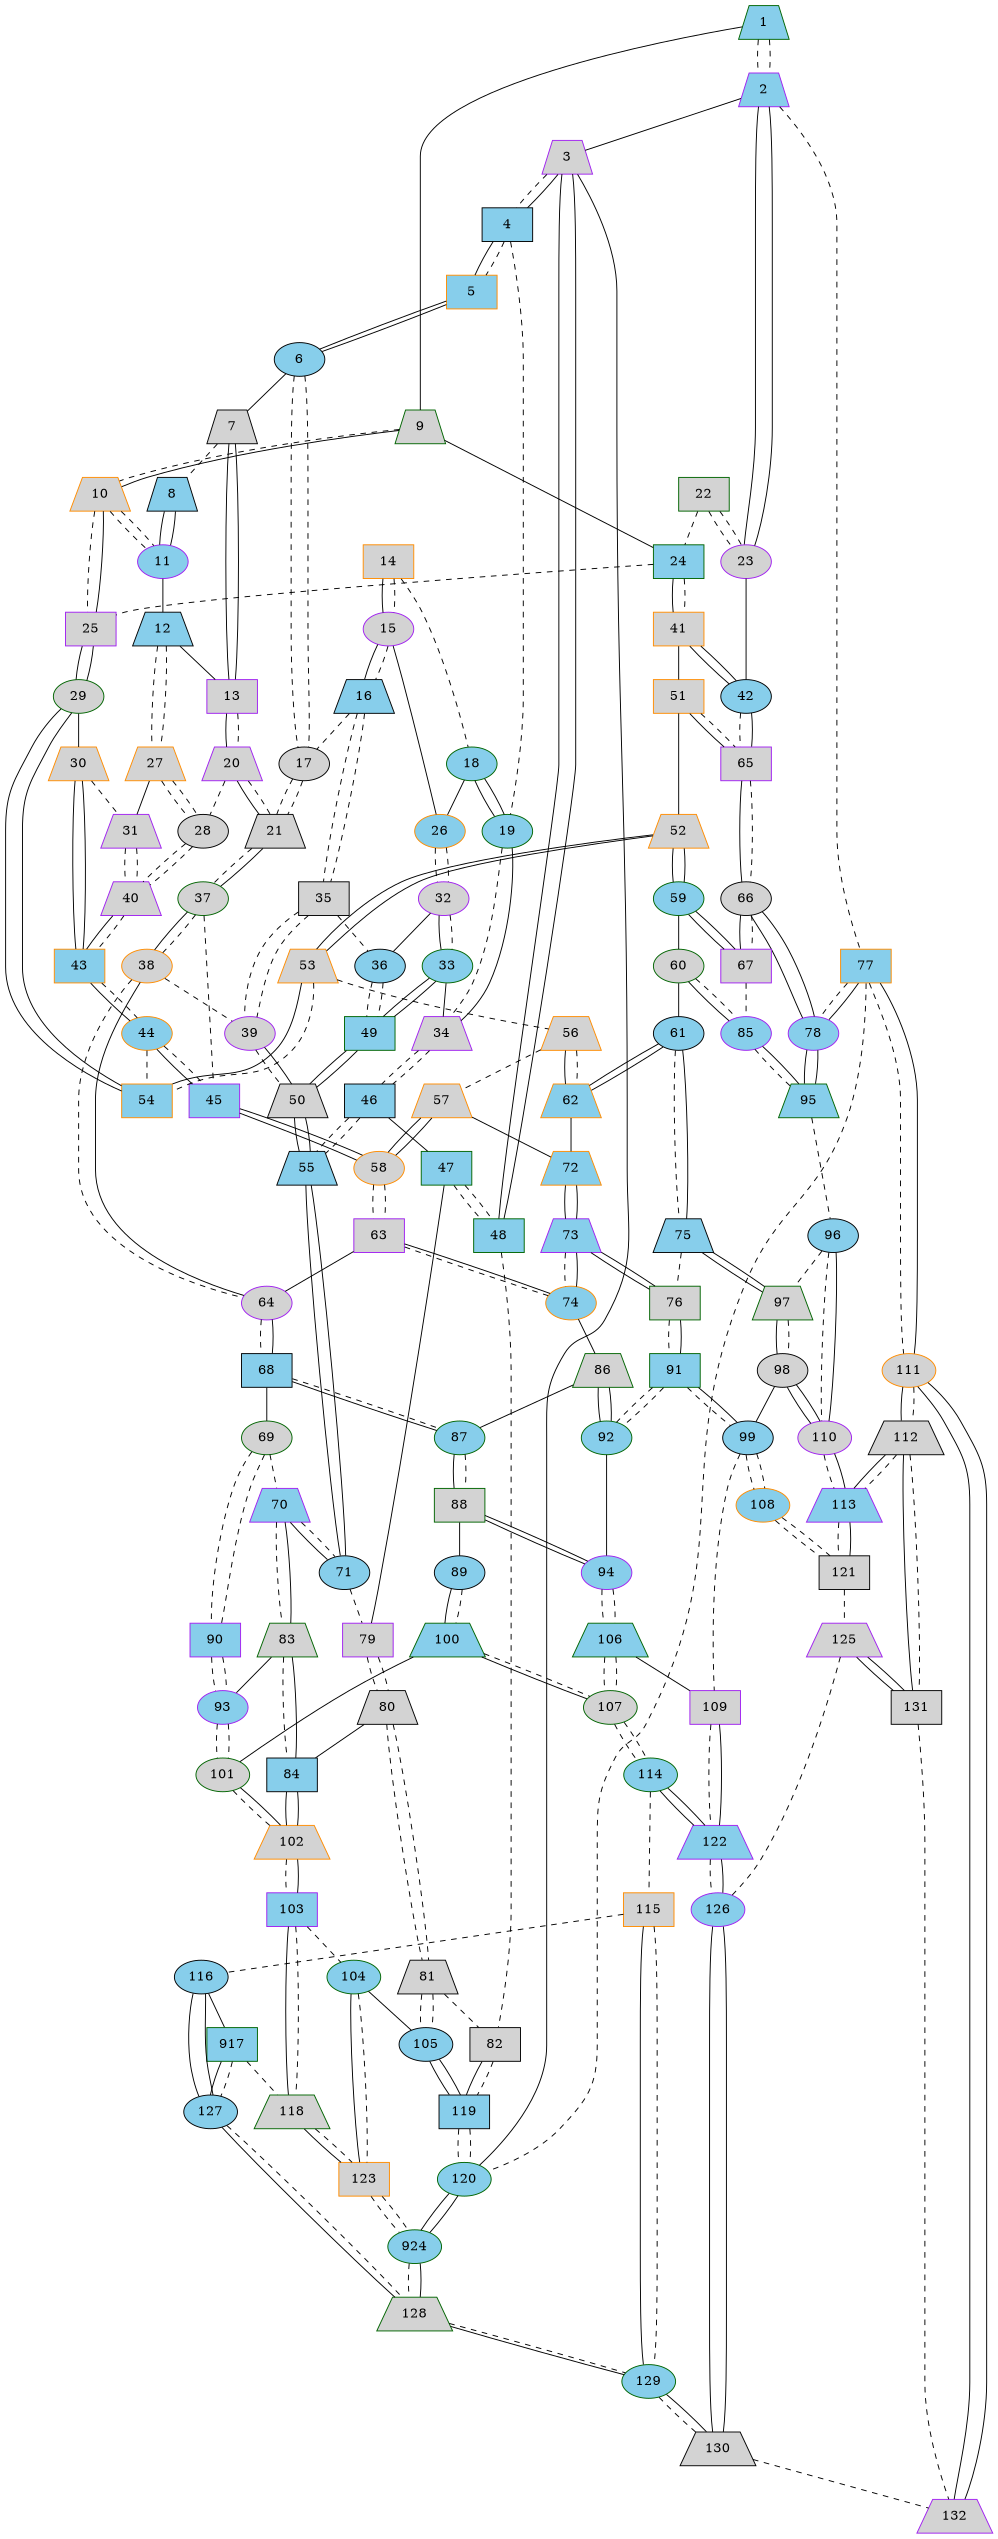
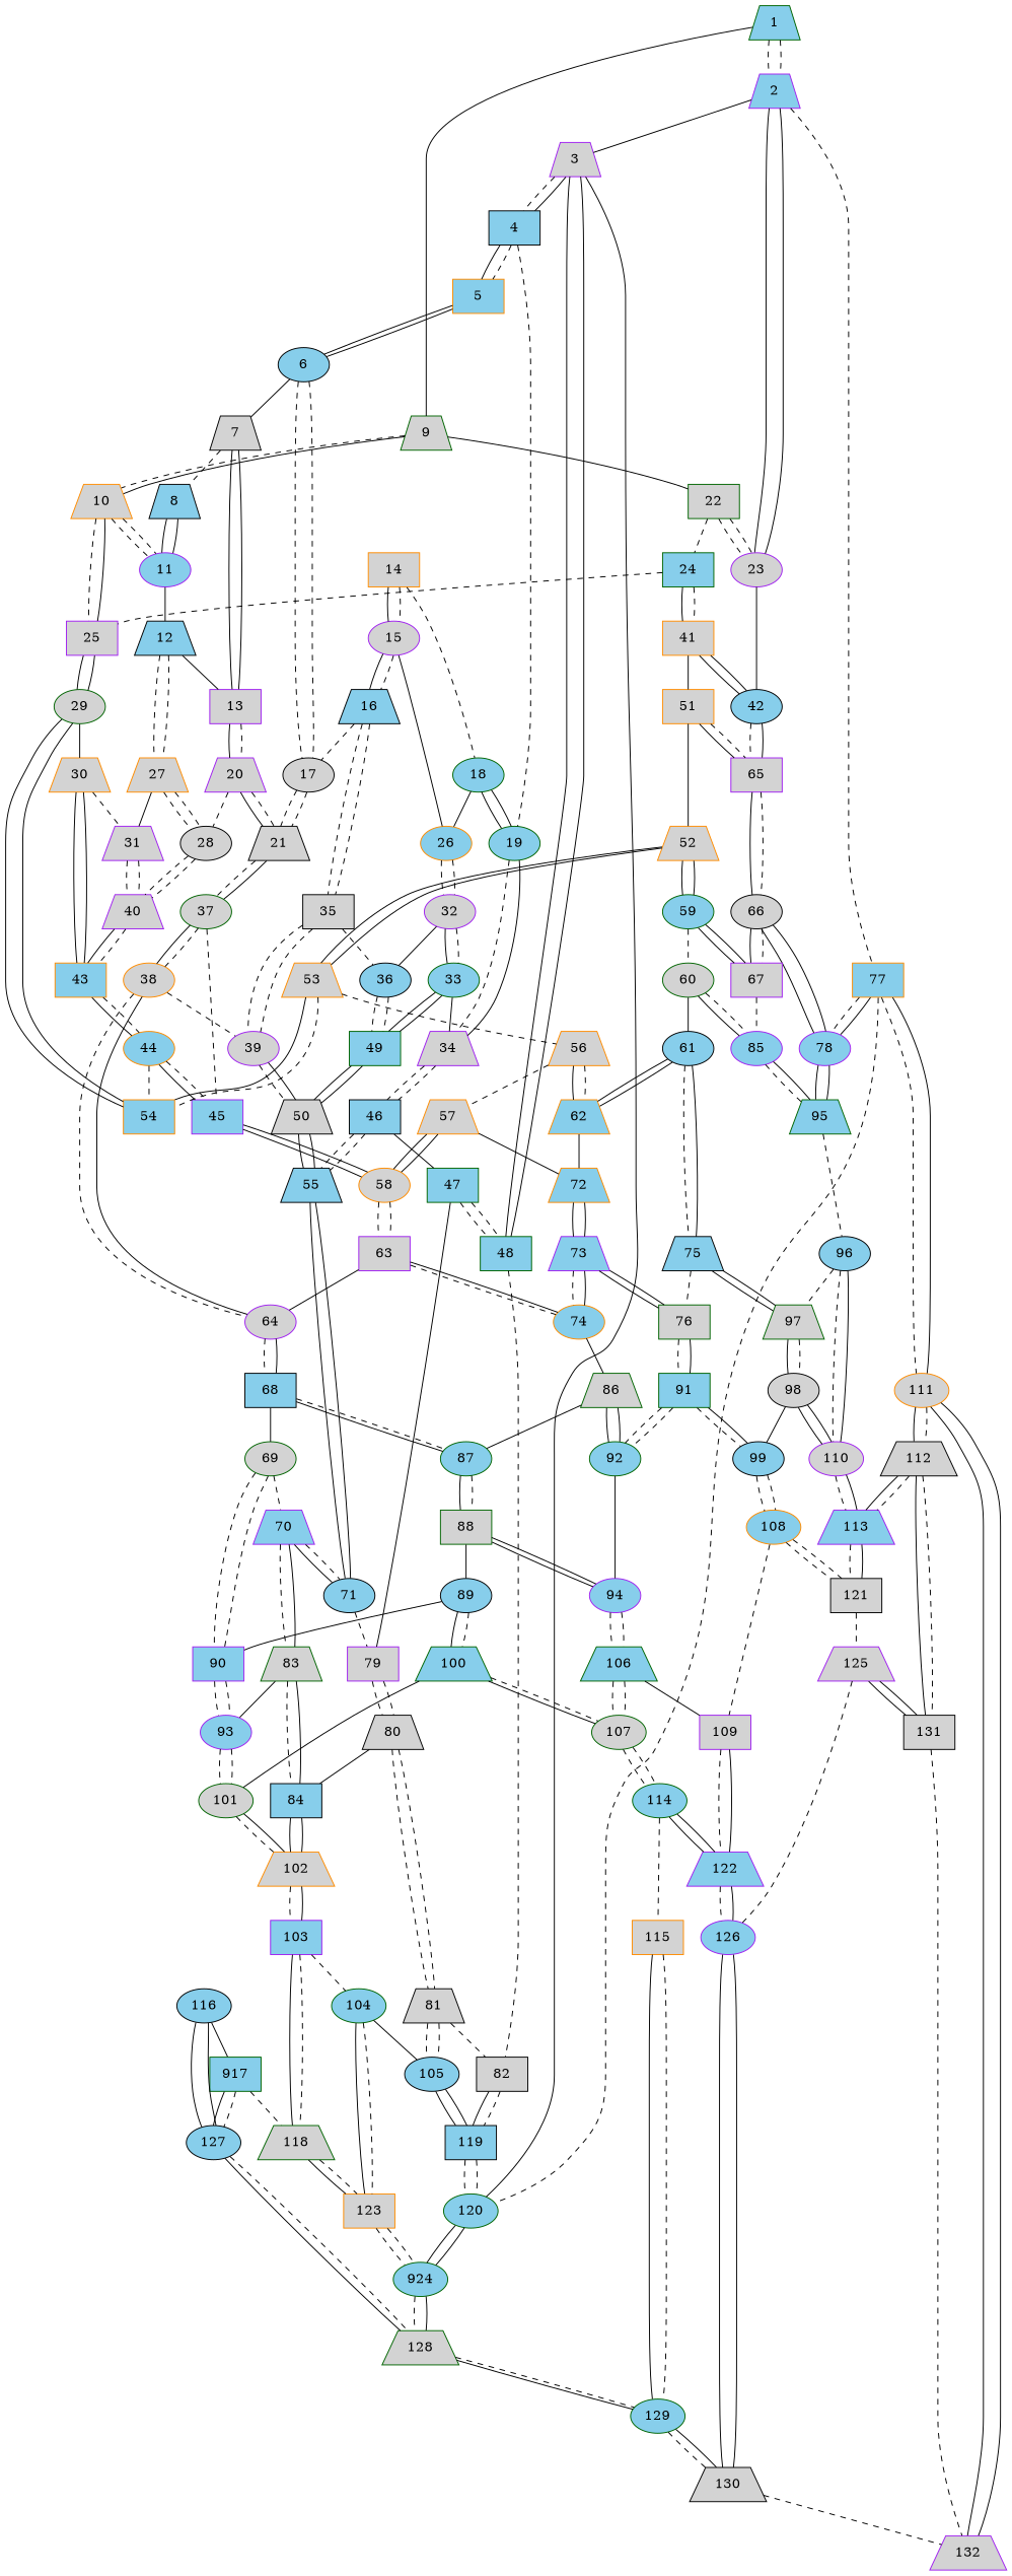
  graph {
    node [color=darkgreen fillcolor=skyblue shape=ellipse style=filled]
    edge [style=solid]
    1 [shape=trapezium]
    2 [color=purple shape=trapezium]
    9 [fillcolor=lightgrey shape=trapezium]
    3 [color=purple fillcolor=lightgrey shape=trapezium]
    23 [color=purple fillcolor=lightgrey]
    77 [color=darkorange shape=box]
    10 [color=darkorange fillcolor=lightgrey shape=trapezium]
    22 [fillcolor=lightgrey shape=box]
    4 [color=black shape=box]
    48 [shape=box]
    120
    42 [color=black]
    78 [color=purple]
    111 [color=darkorange fillcolor=lightgrey]
    5 [color=darkorange shape=box]
    19
    82 [color=black fillcolor=lightgrey shape=box]
    n18 [label=924]
    6 [color=black]
    34 [color=purple fillcolor=lightgrey shape=trapezium]
    7 [color=black fillcolor=lightgrey shape=trapezium]
    17 [color=black fillcolor=lightgrey]
    8 [color=black shape=trapezium]
    13 [color=purple fillcolor=lightgrey shape=box]
    21 [color=black fillcolor=lightgrey shape=trapezium]
    11 [color=purple]
    20 [color=purple fillcolor=lightgrey shape=trapezium]
    12 [color=black shape=trapezium]
    25 [color=purple fillcolor=lightgrey shape=box]
    24 [shape=box]
    29 [fillcolor=lightgrey]
    27 [color=darkorange fillcolor=lightgrey shape=trapezium]
    28 [color=black fillcolor=lightgrey]
    31 [color=purple fillcolor=lightgrey shape=trapezium]
    14 [color=darkorange fillcolor=lightgrey shape=box]
    15 [color=purple fillcolor=lightgrey]
    18
    16 [color=black shape=trapezium]
    26 [color=darkorange]
    35 [color=black fillcolor=lightgrey shape=box]
    32 [color=purple fillcolor=lightgrey]
    36 [color=black]
    39 [color=purple fillcolor=lightgrey]
    37 [fillcolor=lightgrey]
    46 [color=black shape=box]
    40 [color=purple fillcolor=lightgrey shape=trapezium]
    38 [color=darkorange fillcolor=lightgrey]
    45 [color=purple shape=box]
    41 [color=darkorange fillcolor=lightgrey shape=box]
    65 [color=purple fillcolor=lightgrey shape=box]
    51 [color=darkorange fillcolor=lightgrey shape=box]
    30 [color=darkorange fillcolor=lightgrey shape=trapezium]
    54 [color=darkorange shape=box]
    33
    43 [color=darkorange shape=box]
    44 [color=darkorange]
    49 [shape=box]
    50 [color=black fillcolor=lightgrey shape=trapezium]
    47 [shape=box]
    55 [color=black shape=trapezium]
    64 [color=purple fillcolor=lightgrey]
    58 [color=darkorange fillcolor=lightgrey]
    68 [color=black shape=box]
    52 [color=darkorange fillcolor=lightgrey shape=trapezium]
    66 [color=black fillcolor=lightgrey]
    63 [color=purple fillcolor=lightgrey shape=box]
    79 [color=purple fillcolor=lightgrey shape=box]
    71 [color=black]
    80 [color=black fillcolor=lightgrey shape=trapezium]
    119 [color=black shape=box]
    53 [color=darkorange fillcolor=lightgrey shape=trapezium]
    59
    56 [color=darkorange fillcolor=lightgrey shape=trapezium]
    60 [fillcolor=lightgrey]
    67 [color=purple fillcolor=lightgrey shape=box]
    57 [color=darkorange fillcolor=lightgrey shape=trapezium]
    62 [color=darkorange shape=trapezium]
    72 [color=darkorange shape=trapezium]
    73 [color=purple shape=trapezium]
    74 [color=darkorange]
    61 [color=black]
    85 [color=purple]
    75 [color=black shape=trapezium]
    95 [shape=trapezium]
    76 [fillcolor=lightgrey shape=box]
    97 [fillcolor=lightgrey shape=trapezium]
    86 [fillcolor=lightgrey shape=trapezium]
    69 [fillcolor=lightgrey]
    87
    70 [color=purple shape=trapezium]
    90 [color=purple shape=box]
    88 [fillcolor=lightgrey shape=box]
    83 [fillcolor=lightgrey shape=trapezium]
    93 [color=purple]
    84 [color=black shape=box]
    91 [shape=box]
    92
    98 [color=black fillcolor=lightgrey]
    99 [color=black]
    112 [color=black fillcolor=lightgrey shape=trapezium]
    132 [color=purple fillcolor=lightgrey shape=trapezium]
    96 [color=black]
    81 [color=black fillcolor=lightgrey shape=trapezium]
    105 [color=black]
    102 [color=darkorange fillcolor=lightgrey shape=trapezium]
    101 [fillcolor=lightgrey]
    103 [color=purple shape=box]
    94 [color=purple]
    89 [color=black]
    100 [shape=trapezium]
    106 [shape=trapezium]
    107 [fillcolor=lightgrey]
    108 [color=darkorange]
    109 [color=purple fillcolor=lightgrey shape=box]
    110 [color=purple fillcolor=lightgrey]
    113 [color=purple shape=trapezium]
    121 [color=black fillcolor=lightgrey shape=box]
    114
    104
    118 [fillcolor=lightgrey shape=trapezium]
    123 [color=darkorange fillcolor=lightgrey shape=box]
    122 [color=purple shape=trapezium]
    115 [color=darkorange fillcolor=lightgrey shape=box]
    125 [color=purple fillcolor=lightgrey shape=trapezium]
    126 [color=purple]
    131 [color=black fillcolor=lightgrey shape=box]
    116 [color=black]
    129
    n129 [label=917 shape=box]
    127 [color=black]
    130 [color=black fillcolor=lightgrey shape=trapezium]
    128 [fillcolor=lightgrey shape=trapezium]
    1 -- 2 [style=dashed]
    1 -- 2 [style=dashed]
    1 -- 9
    2 -- 3
    2 -- 23
    2 -- 23
    2 -- 77 [style=dashed]
    9 -- 10 [style=dashed]
    9 -- 10
-   9 -- 24
+   9 -- 22
    3 -- 4 [style=dashed]
    3 -- 4
    3 -- 48
    3 -- 48
    3 -- 120
    23 -- 42
    77 -- 120 [style=dashed]
    77 -- 78 [style=dashed]
    77 -- 78
    77 -- 111 [style=dashed]
    77 -- 111
    10 -- 11 [style=dashed]
    10 -- 11 [style=dashed]
    10 -- 25 [style=dashed]
    10 -- 25
    22 -- 23 [style=dashed]
    22 -- 23 [style=dashed]
    22 -- 24 [style=dashed]
    4 -- 5
    4 -- 5 [style=dashed]
    4 -- 19 [style=dashed]
    48 -- 82 [style=dashed]
    120 -- n18
    120 -- n18
    42 -- 65 [style=dashed]
    42 -- 65
    78 -- 95
    78 -- 95
    111 -- 112
    111 -- 112 [style=dashed]
    111 -- 132
    111 -- 132
    5 -- 6
    5 -- 6
    19 -- 34 [style=dashed]
    19 -- 34
    82 -- 119
    82 -- 119 [style=dashed]
    n18 -- 128 [style=dashed]
    n18 -- 128
    6 -- 7
    6 -- 17 [style=dashed]
    6 -- 17 [style=dashed]
    34 -- 46 [style=dashed]
    34 -- 46 [style=dashed]
    7 -- 8 [style=dashed]
    7 -- 13
    7 -- 13
    17 -- 21 [style=dashed]
    17 -- 21 [style=dashed]
    8 -- 11
    8 -- 11
    13 -- 20
    13 -- 20 [style=dashed]
    21 -- 37 [style=dashed]
    21 -- 37
    11 -- 12
    20 -- 21
    20 -- 21 [style=dashed]
    20 -- 28 [style=dashed]
    12 -- 13
    12 -- 27 [style=dashed]
    12 -- 27 [style=dashed]
    25 -- 29
    25 -- 29
    24 -- 25 [style=dashed]
    24 -- 41
    24 -- 41 [style=dashed]
    29 -- 30
    29 -- 54
    29 -- 54
    27 -- 28 [style=dashed]
    27 -- 28 [style=dashed]
    27 -- 31
    28 -- 40 [style=dashed]
    28 -- 40 [style=dashed]
    31 -- 40 [style=dashed]
    31 -- 40 [style=dashed]
    14 -- 15
    14 -- 15 [style=dashed]
    14 -- 18 [style=dashed]
    15 -- 16
    15 -- 16 [style=dashed]
    15 -- 26
    18 -- 19
    18 -- 19
    18 -- 26
    16 -- 17 [style=dashed]
    16 -- 35 [style=dashed]
    16 -- 35 [style=dashed]
    26 -- 32 [style=dashed]
    26 -- 32 [style=dashed]
    35 -- 36 [style=dashed]
    35 -- 39 [style=dashed]
    35 -- 39 [style=dashed]
    32 -- 36
    32 -- 33
    32 -- 33 [style=dashed]
    36 -- 49 [style=dashed]
    36 -- 49 [style=dashed]
    39 -- 50 [style=dashed]
    39 -- 50
    37 -- 38
    37 -- 38 [style=dashed]
    37 -- 45 [style=dashed]
    46 -- 47
    46 -- 55 [style=dashed]
    46 -- 55 [style=dashed]
    40 -- 43
    40 -- 43 [style=dashed]
    38 -- 39 [style=dashed]
    38 -- 64 [style=dashed]
    38 -- 64
    45 -- 58
    45 -- 58
    41 -- 42
    41 -- 42
    41 -- 51
    65 -- 66
    65 -- 66 [style=dashed]
    51 -- 65
    51 -- 65 [style=dashed]
    51 -- 52
    30 -- 31 [style=dashed]
    30 -- 43
    30 -- 43
    33 -- 34
    33 -- 49
    33 -- 49
    43 -- 44
    43 -- 44 [style=dashed]
    44 -- 45
    44 -- 45 [style=dashed]
    44 -- 54 [style=dashed]
    49 -- 50
    49 -- 50
    50 -- 55
    50 -- 55
    47 -- 48 [style=dashed]
    47 -- 48 [style=dashed]
    47 -- 79
    55 -- 71
    55 -- 71
    64 -- 68 [style=dashed]
    64 -- 68
    58 -- 63 [style=dashed]
    58 -- 63 [style=dashed]
    68 -- 69
    68 -- 87
    68 -- 87 [style=dashed]
    52 -- 53
    52 -- 53
    52 -- 59
    52 -- 59
    66 -- 78
    66 -- 78
    66 -- 67
    66 -- 67 [style=dashed]
    63 -- 64
    63 -- 74 [style=dashed]
    63 -- 74
    79 -- 80 [style=dashed]
    79 -- 80 [style=dashed]
    71 -- 79 [style=dashed]
    80 -- 84
    80 -- 81 [style=dashed]
    80 -- 81 [style=dashed]
    119 -- 120 [style=dashed]
    119 -- 120 [style=dashed]
    53 -- 54
    53 -- 54 [style=dashed]
    53 -- 56 [style=dashed]
-   59 -- 60
+   59 -- 60 [style=dashed]
    59 -- 67
    59 -- 67
    56 -- 57 [style=dashed]
    56 -- 62
    56 -- 62 [style=dashed]
    60 -- 61
    60 -- 85
    60 -- 85 [style=dashed]
    67 -- 85 [style=dashed]
    57 -- 58
    57 -- 58
    57 -- 72
    62 -- 72
    72 -- 73
    72 -- 73
    73 -- 74 [style=dashed]
    73 -- 74
    73 -- 76
    73 -- 76
    74 -- 86
    61 -- 62
    61 -- 62
    61 -- 75 [style=dashed]
    61 -- 75
    85 -- 95 [style=dashed]
    85 -- 95
    75 -- 76 [style=dashed]
    75 -- 97
    75 -- 97
    95 -- 96 [style=dashed]
    76 -- 91 [style=dashed]
    76 -- 91
    97 -- 98
    97 -- 98 [style=dashed]
    86 -- 87
    86 -- 92
    86 -- 92
    69 -- 70 [style=dashed]
    69 -- 90 [style=dashed]
    69 -- 90 [style=dashed]
    87 -- 88
    87 -- 88 [style=dashed]
    70 -- 71
    70 -- 71 [style=dashed]
    70 -- 83 [style=dashed]
    70 -- 83
    90 -- 93 [style=dashed]
    90 -- 93 [style=dashed]
    88 -- 94
    88 -- 94
    88 -- 89
    83 -- 93
    83 -- 84 [style=dashed]
    83 -- 84
    93 -- 101 [style=dashed]
    93 -- 101 [style=dashed]
    84 -- 102
    84 -- 102
    91 -- 92 [style=dashed]
    91 -- 92 [style=dashed]
    91 -- 99 [style=dashed]
    91 -- 99
    92 -- 94
    98 -- 99
    98 -- 110
    98 -- 110
    99 -- 108 [style=dashed]
    99 -- 108 [style=dashed]
    112 -- 113
    112 -- 113 [style=dashed]
    112 -- 131
    112 -- 131 [style=dashed]
    96 -- 97 [style=dashed]
    96 -- 110 [style=dashed]
    96 -- 110
    81 -- 82 [style=dashed]
    81 -- 105 [style=dashed]
    81 -- 105 [style=dashed]
    105 -- 119
    105 -- 119
    102 -- 103 [style=dashed]
    102 -- 103
    101 -- 102 [style=dashed]
    101 -- 102
    103 -- 104 [style=dashed]
    103 -- 118
    103 -- 118 [style=dashed]
    94 -- 106 [style=dashed]
    94 -- 106 [style=dashed]
+   89 -- 90
    89 -- 100
    89 -- 100 [style=dashed]
    100 -- 101
    100 -- 107
    100 -- 107 [style=dashed]
    106 -- 107 [style=dashed]
    106 -- 107 [style=dashed]
    106 -- 109
    107 -- 114 [style=dashed]
    107 -- 114 [style=dashed]
-   99 -- 109 [style=dashed]
+   108 -- 109 [style=dashed]
    108 -- 121 [style=dashed]
    108 -- 121 [style=dashed]
    109 -- 122 [style=dashed]
    109 -- 122
    110 -- 113 [style=dashed]
    110 -- 113
    113 -- 121 [style=dashed]
    113 -- 121
    121 -- 125 [style=dashed]
    114 -- 122
    114 -- 122
    114 -- 115 [style=dashed]
    104 -- 105
    104 -- 123
    104 -- 123 [style=dashed]
    118 -- 123
    118 -- 123 [style=dashed]
    123 -- n18 [style=dashed]
    123 -- n18 [style=dashed]
    122 -- 126 [style=dashed]
    122 -- 126
-   115 -- 116 [style=dashed]
    115 -- 129
    115 -- 129 [style=dashed]
    125 -- 126 [style=dashed]
    125 -- 131
    125 -- 131
    126 -- 130
    126 -- 130
    131 -- 132 [style=dashed]
    116 -- n129
    116 -- 127
    116 -- 127
    129 -- 130 [style=dashed]
    129 -- 130
    n129 -- 118 [style=dashed]
    n129 -- 127
    n129 -- 127 [style=dashed]
    127 -- 128
    127 -- 128 [style=dashed]
    130 -- 132 [style=dashed]
    128 -- 129
    128 -- 129 [style=dashed]
  }
